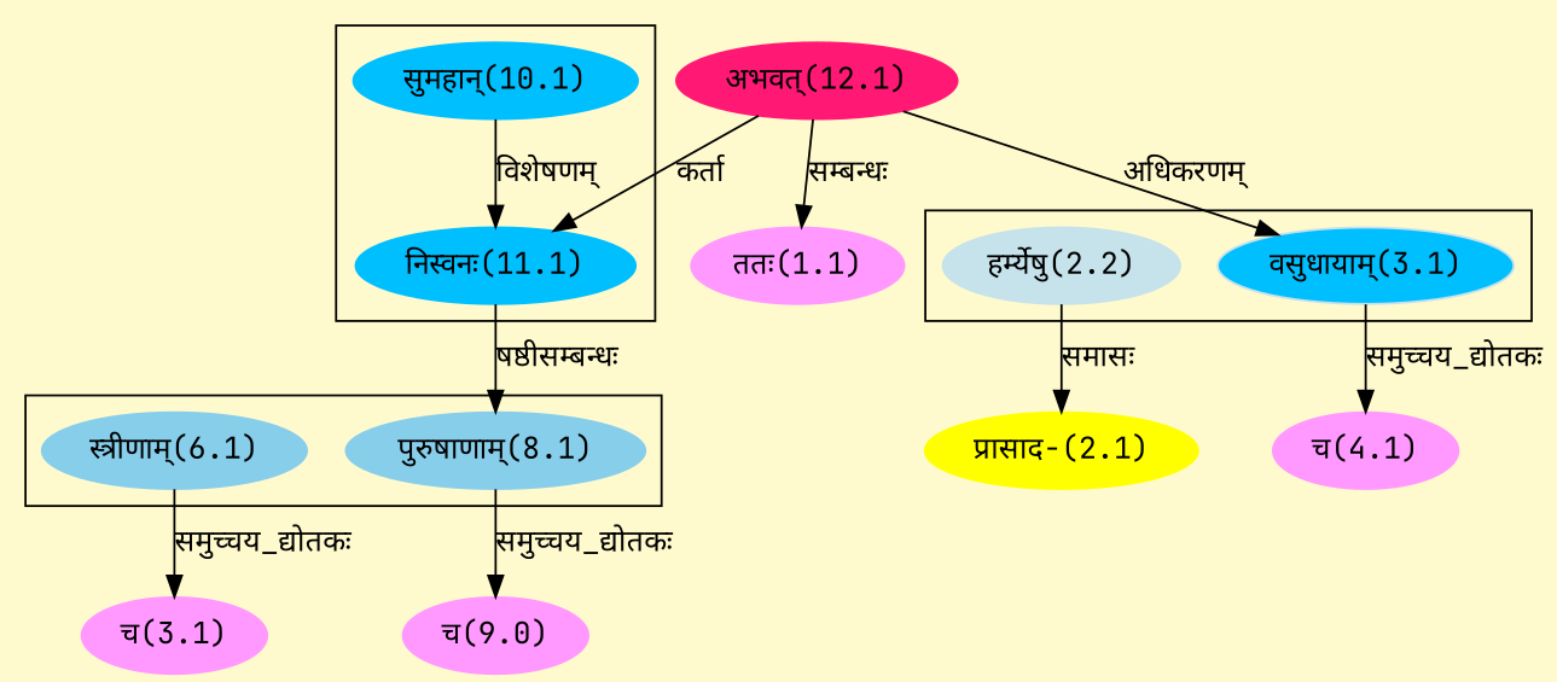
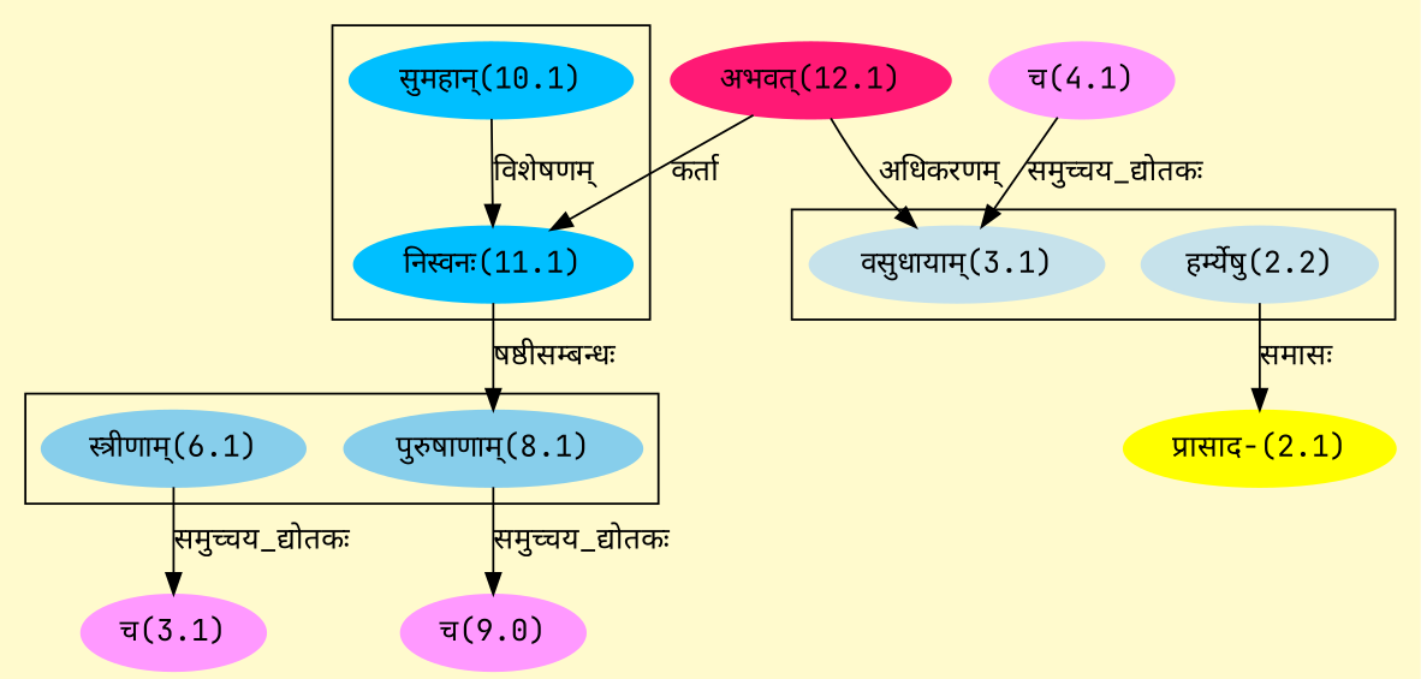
  digraph {
    bgcolor=lemonchiffon1
    compound=true
    fontname="JetBrains Mono"
    rankdir=BT
    node [color="#FF99FF" fontname="JetBrains Mono" style=filled]
    edge [dir=back fontname="JetBrains Mono"]
    n1 [color="#C6E2EB" label="हर्म्येषु(2.2)"]
-   n2 [color="#C6E2EB" label="वसुधायाम्(3.1)" fillcolor="#00BFFF"]
+   n2 [color="#C6E2EB" label="वसुधायाम्(3.1)"]
    n3 [color="#87CEEB" label="स्त्रीणाम्(6.1)"]
    n4 [color="#87CEEB" label="पुरुषाणाम्(8.1)"]
    n5 [color="#00BFFF" label="सुमहान्(10.1)"]
    n6 [color="#00BFFF" label="निस्वनः(11.1)"]
    n7 [color="#FF1975" label="अभवत्(12.1)"]
-   n8 [label="ततः(1.1)"]
    n9 [color="#FFFF00" label="प्रासाद-(2.1)"]
    n10 [label="च(4.1)"]
    n11 [label="च(3.1)"]
    n12 [label="च(9.0)"]
    subgraph cluster_1 {
      n1
      n2
    }
    subgraph cluster_2 {
      n3
      n4
    }
    subgraph cluster_3 {
      n5
      n6
    }
    n2 -> n7 [label="अधिकरणम्"]
    n4 -> n6 [label="षष्ठीसम्बन्धः"]
    n6 -> n5 [label="विशेषणम्"]
    n6 -> n7 [label="कर्ता"]
-   n8 -> n7 [label="सम्बन्धः"]
    n9 -> n1 [label="समासः"]
-   n10 -> n2 [label="समुच्चय_द्योतकः"]
+   n2 -> n10 [label="समुच्चय_द्योतकः"]
    n11 -> n3 [label="समुच्चय_द्योतकः"]
    n12 -> n4 [label="समुच्चय_द्योतकः"]
  }
